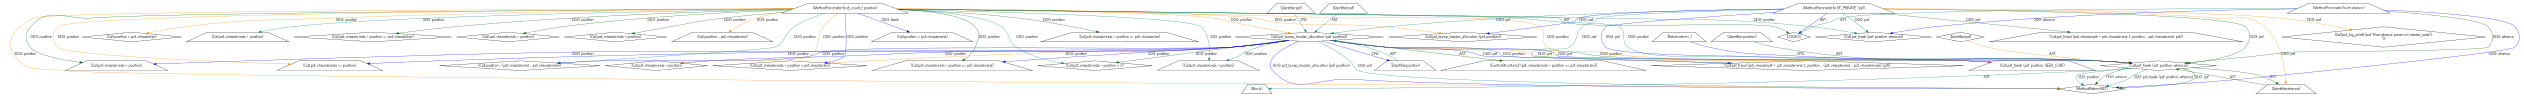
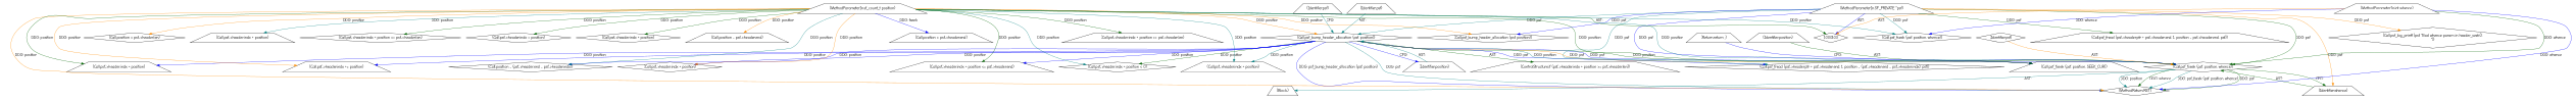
  digraph {
    fontname="Comic Neue"
    node [fontname="Comic Neue" shape=trapezium]
    edge [color=darkgreen fontname="Comic Neue"]
    n1 [label="(Call,psf_fseek (psf, position, whence))" shape=diamond]
    n2 [label="(Identifier,whence)"]
    n3 [label="(MethodReturn,RET)" shape=diamond]
    n4 [label="(Block,)"]
    n5 [label="(Call,psf_bump_header_allocation (psf, position))" shape=diamond]
    n6 [label="(Call,psf->header.indx + position)"]
-   n7 [label="(Call,psf->header.indx + position > psf->header.len)" shape=diamond]
    n8 [label="(Call,psf->header.indx + position < 0)" shape=diamond]
    n9 [label="(Call,psf->header.indx + position)"]
    n10 [label="(Call,psf->header.indx += position)"]
    n11 [label="(Identifier,position)"]
    n12 [label="(ControlStructure,if (psf->header.indx + position >= psf->header.len))"]
    n13 [label="(Call,psf_fread (psf->header.ptr + psf->header.end, 1, position - (psf->header.end - psf->header.indx), psf))" shape=diamond]
    n14 [label="(Call,psf->header.indx + position)" shape=diamond]
    n15 [label="(Call,psf_fseek (psf, position, SEEK_CUR))"]
    n16 [label="(Call,position - (psf->header.end - psf->header.indx))" shape=diamond]
    n17 [label="(Call,psf->header.indx + position <= psf->header.end)"]
    n18 [label="(MethodParameterIn,SF_PRIVATE *psf)"]
    n19 [label="(Call,psf_bump_header_allocation (psf, position))" shape=diamond]
    n20 [label="(Call,psf_log_printf (psf, \"Bad whence param in header_seek().\n\"))" shape=diamond]
    n21 [label="(Call,psf_fread (psf->header.ptr + psf->header.end, 1, position - psf->header.end, psf))"]
    n22 [label="(Call,psf_fseek (psf, position, whence))" shape=diamond]
    1000103 [shape=diamond]
    n24 [label="(MethodParameterIn,sf_count_t position)"]
    n25 [label="(Call,psf->header.indx + position >= psf->header.len)"]
    n26 [label="(Call,position > psf->header.len)" shape=diamond]
    n27 [label="(Call,psf->header.indx + position)"]
    n28 [label="(Call,psf->header.indx + position >= psf->header.len)" shape=diamond]
    n29 [label="(Call,psf->header.indx = position)" shape=diamond]
    n30 [label="(Call,psf->header.indx + position)" shape=diamond]
    n31 [label="(Call,position - psf->header.end)"]
    n32 [label="(Call,position > psf->header.end)"]
    n33 [label="(MethodParameterIn,int whence)"]
    n34 [label="(Return,return ;)"]
    n35 [label="(Identifier,position)"]
    n36 [label="(Identifier,psf)" shape=diamond]
    n37 [label="(Identifier,psf)"]
    n38 [label="(Identifier,psf)"]
    n1 -> n2 [label="CFG: "]
    n1 -> n3 [label="DDG: whence"]
    n1 -> n3 [color=teal label="DDG: psf_fseek (psf, position, whence)"]
    n1 -> n3 [label="DDG: psf"]
    n1 -> n3 [color=teal label="DDG: position"]
    n1 -> n4 [color=teal label="AST: "]
    n2 -> n1 [label="AST: "]
    n5 -> n1 [color=blue label="DDG: psf"]
    n5 -> n1 [label="DDG: position"]
    n5 -> n3 [color=blue label="DDG: psf_bump_header_allocation (psf, position)"]
    n5 -> n3 [color=teal label="DDG: psf"]
    n5 -> n6 [color=teal label="DDG: position"]
-   n5 -> n7 [color=darkorange label="DDG: position"]
    n5 -> n8 [label="DDG: position"]
    n5 -> n9 [color=blue label="DDG: position"]
    n5 -> n10 [color=blue label="DDG: position"]
    n5 -> n11 [color=blue label="CFG: "]
    n5 -> n12 [label="AST: "]
    n5 -> n13 [color=blue label="DDG: psf"]
    n5 -> n14 [color=blue label="DDG: position"]
    n5 -> n15 [color=darkorange label="DDG: psf"]
    n5 -> n15 [color=teal label="DDG: position"]
    n5 -> n16 [color=blue label="DDG: position"]
    n5 -> n17 [color=blue label="DDG: position"]
    n11 -> n5 [color=teal label="AST: "]
    n18 -> n1 [label="DDG: psf"]
    n18 -> n2 [color=darkorange label="DDG: psf"]
    n18 -> n5 [color=teal label="DDG: psf"]
    n18 -> n13 [color=teal label="DDG: psf"]
    n18 -> n15 [color=blue label="DDG: psf"]
    n18 -> n19 [color=blue label="DDG: psf"]
    n18 -> n20 [color=darkorange label="DDG: psf"]
    n18 -> n21 [label="DDG: psf"]
    n18 -> n22 [color=teal label="DDG: psf"]
    n18 -> 1000103 [color=blue label="AST: "]
    n24 -> n1 [color=teal label="DDG: position"]
    n24 -> n3 [color=darkorange label="DDG: position"]
    n24 -> n5 [color=darkorange label="DDG: position"]
    n24 -> n6 [color=teal label="DDG: position"]
-   n24 -> n7 [color=blue label="DDG: position"]
    n24 -> n8 [color=teal label="DDG: position"]
    n24 -> n9 [label="DDG: position"]
    n24 -> n10 [color=darkorange label="DDG: position"]
    n24 -> n14 [color=darkorange label="DDG: position"]
-   n24 -> n15 [color=darkorange label="DDG: position"]
+   n24 -> n15 [label="DDG: position"]
    n24 -> n16 [color=teal label="DDG: position"]
    n24 -> n17 [label="DDG: position"]
    n24 -> n19 [color=darkorange label="DDG: position"]
    n24 -> n22 [color=teal label="DDG: position"]
    n24 -> 1000103 [label="AST: "]
    n24 -> n25 [label="DDG: position"]
    n24 -> n26 [color=darkorange label="DDG: position"]
    n24 -> n27 [color=teal label="DDG: position"]
    n24 -> n28 [label="DDG: position"]
    n24 -> n29 [label="DDG: position"]
    n24 -> n30 [label="DDG: position"]
    n24 -> n31 [color=darkorange label="DDG: position"]
    n24 -> n32 [color=blue label="DDG: fseek"]
    n33 -> n1 [label="DDG: whence"]
    n33 -> n3 [color=blue label="DDG: whence"]
    n33 -> n22 [color=blue label="DDG: whence"]
-   n33 -> 1000103 [color=teal label="AST: "]
+   n33 -> 1000103 [color=darkorange label="AST: "]
    n34 -> n1 [color=blue label="CFG: "]
    n35 -> n1 [label="AST: "]
    n36 -> n1 [color=darkorange label="AST: "]
    n37 -> n5 [color=teal label="AST: "]
    n38 -> n5 [color=teal label="CFG: "]
  }
